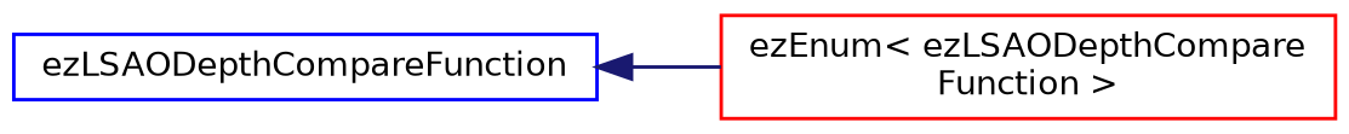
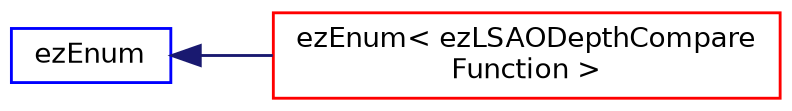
  digraph {
    rankdir=LR
    node [fillcolor=white fontname=Helvetica fontsize=10 shape=record style=filled]
-   n1 [color=blue height=0.2 label=ezLSAODepthCompareFunction width=0.4]
+   n1 [color=blue height=0.2 label=ezEnum width=0.4]
    n2 [color=red height=0.2 label="ezEnum\< ezLSAODepthCompare\lFunction \>" width=0.4]
    n1 -> n2 [color=midnightblue dir=back fontname=Helvetica fontsize=10 labelfontname=Helvetica labelfontsize=10 style=solid]
  }
